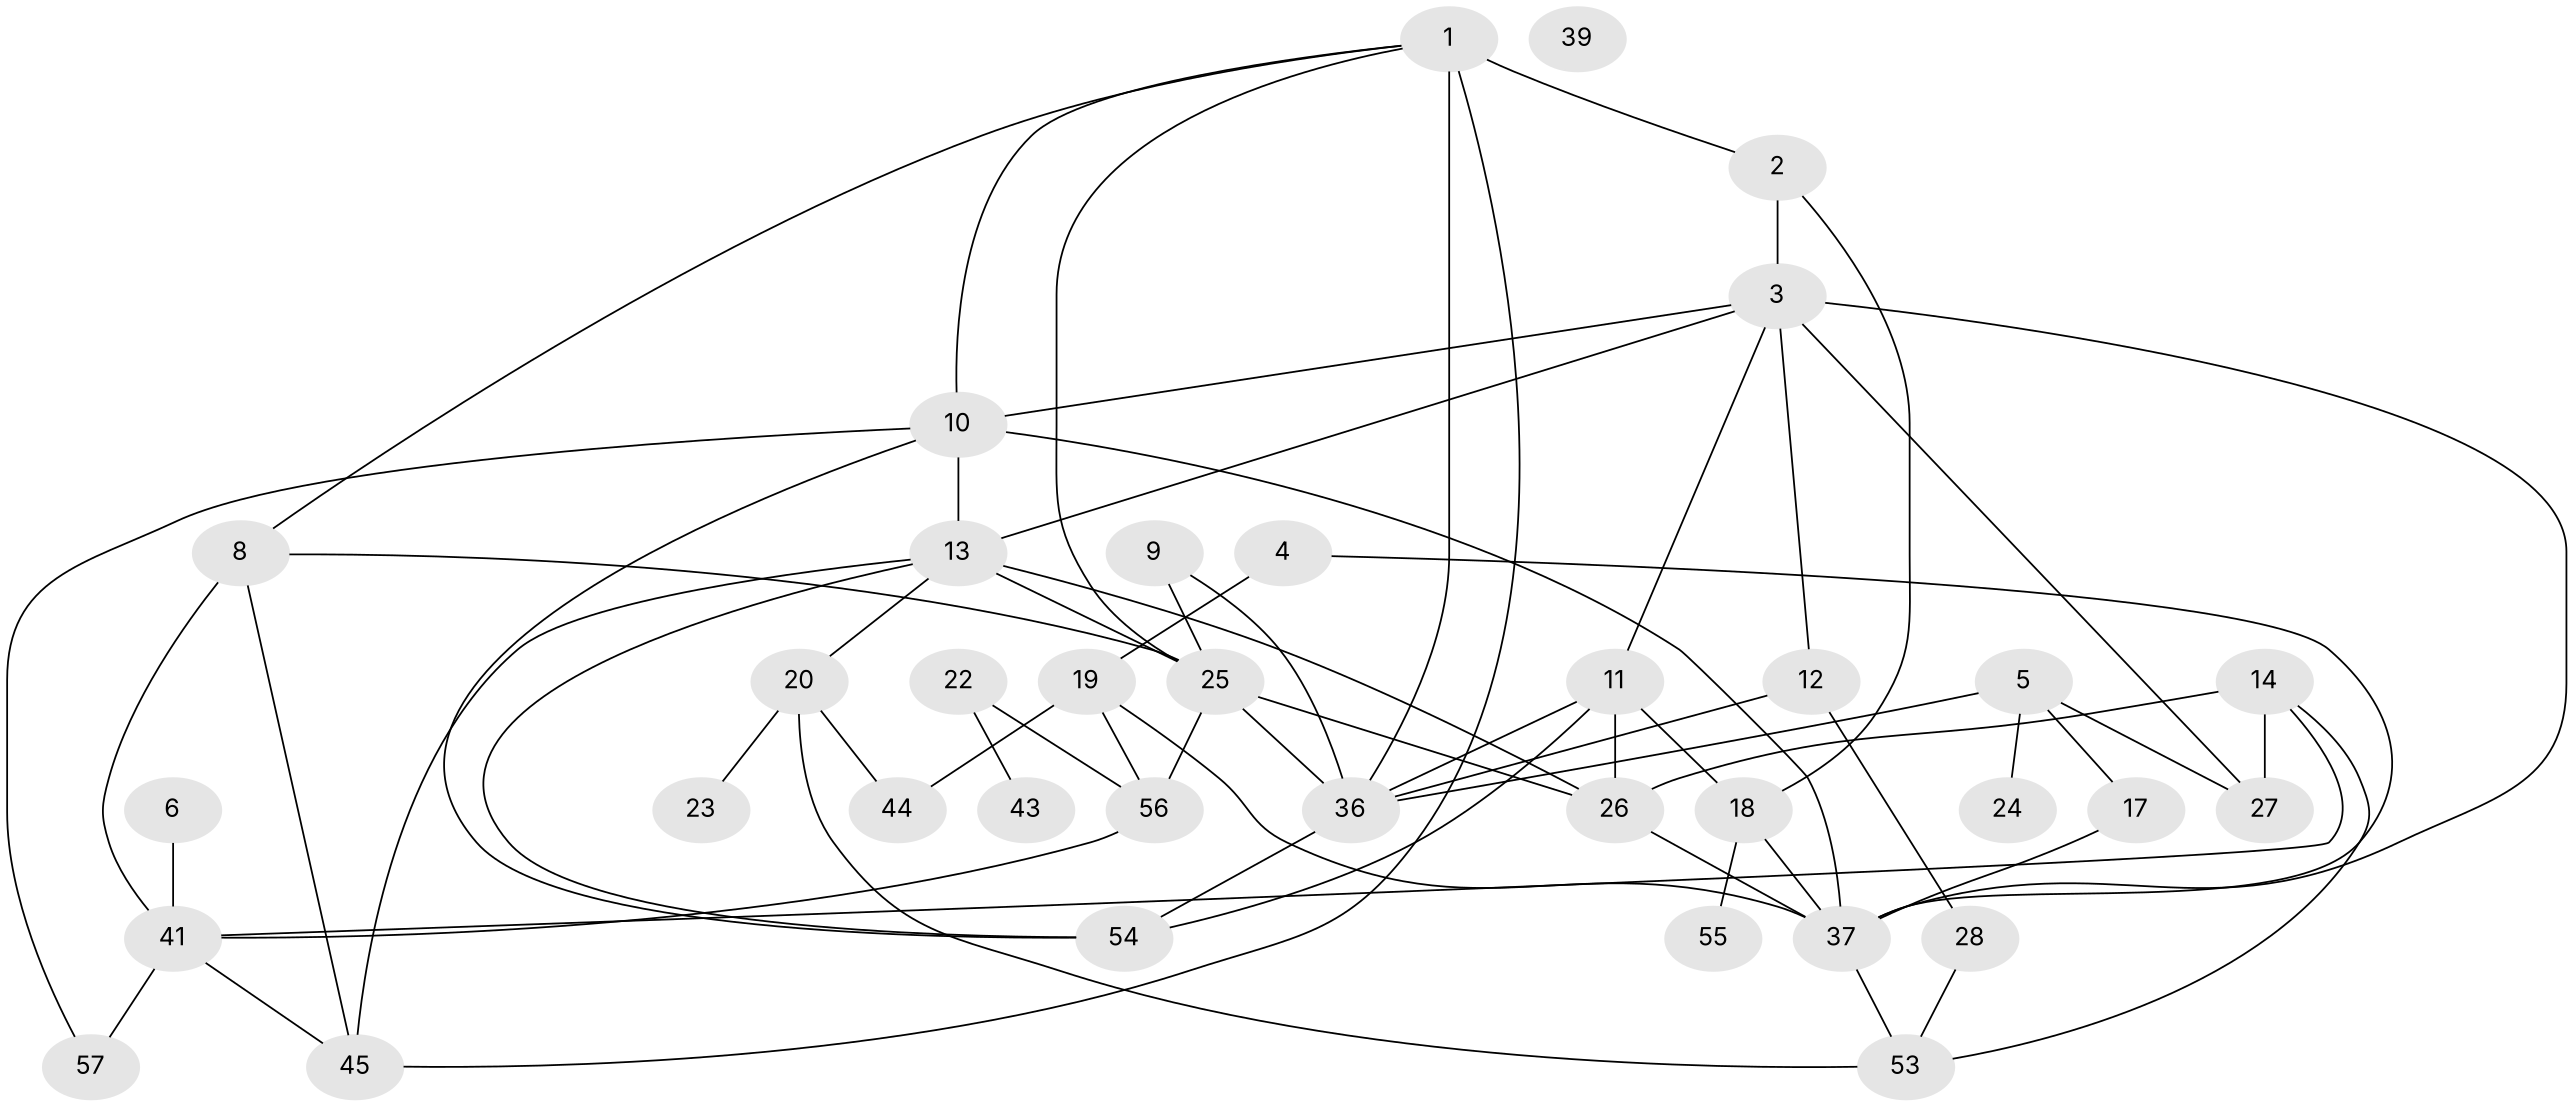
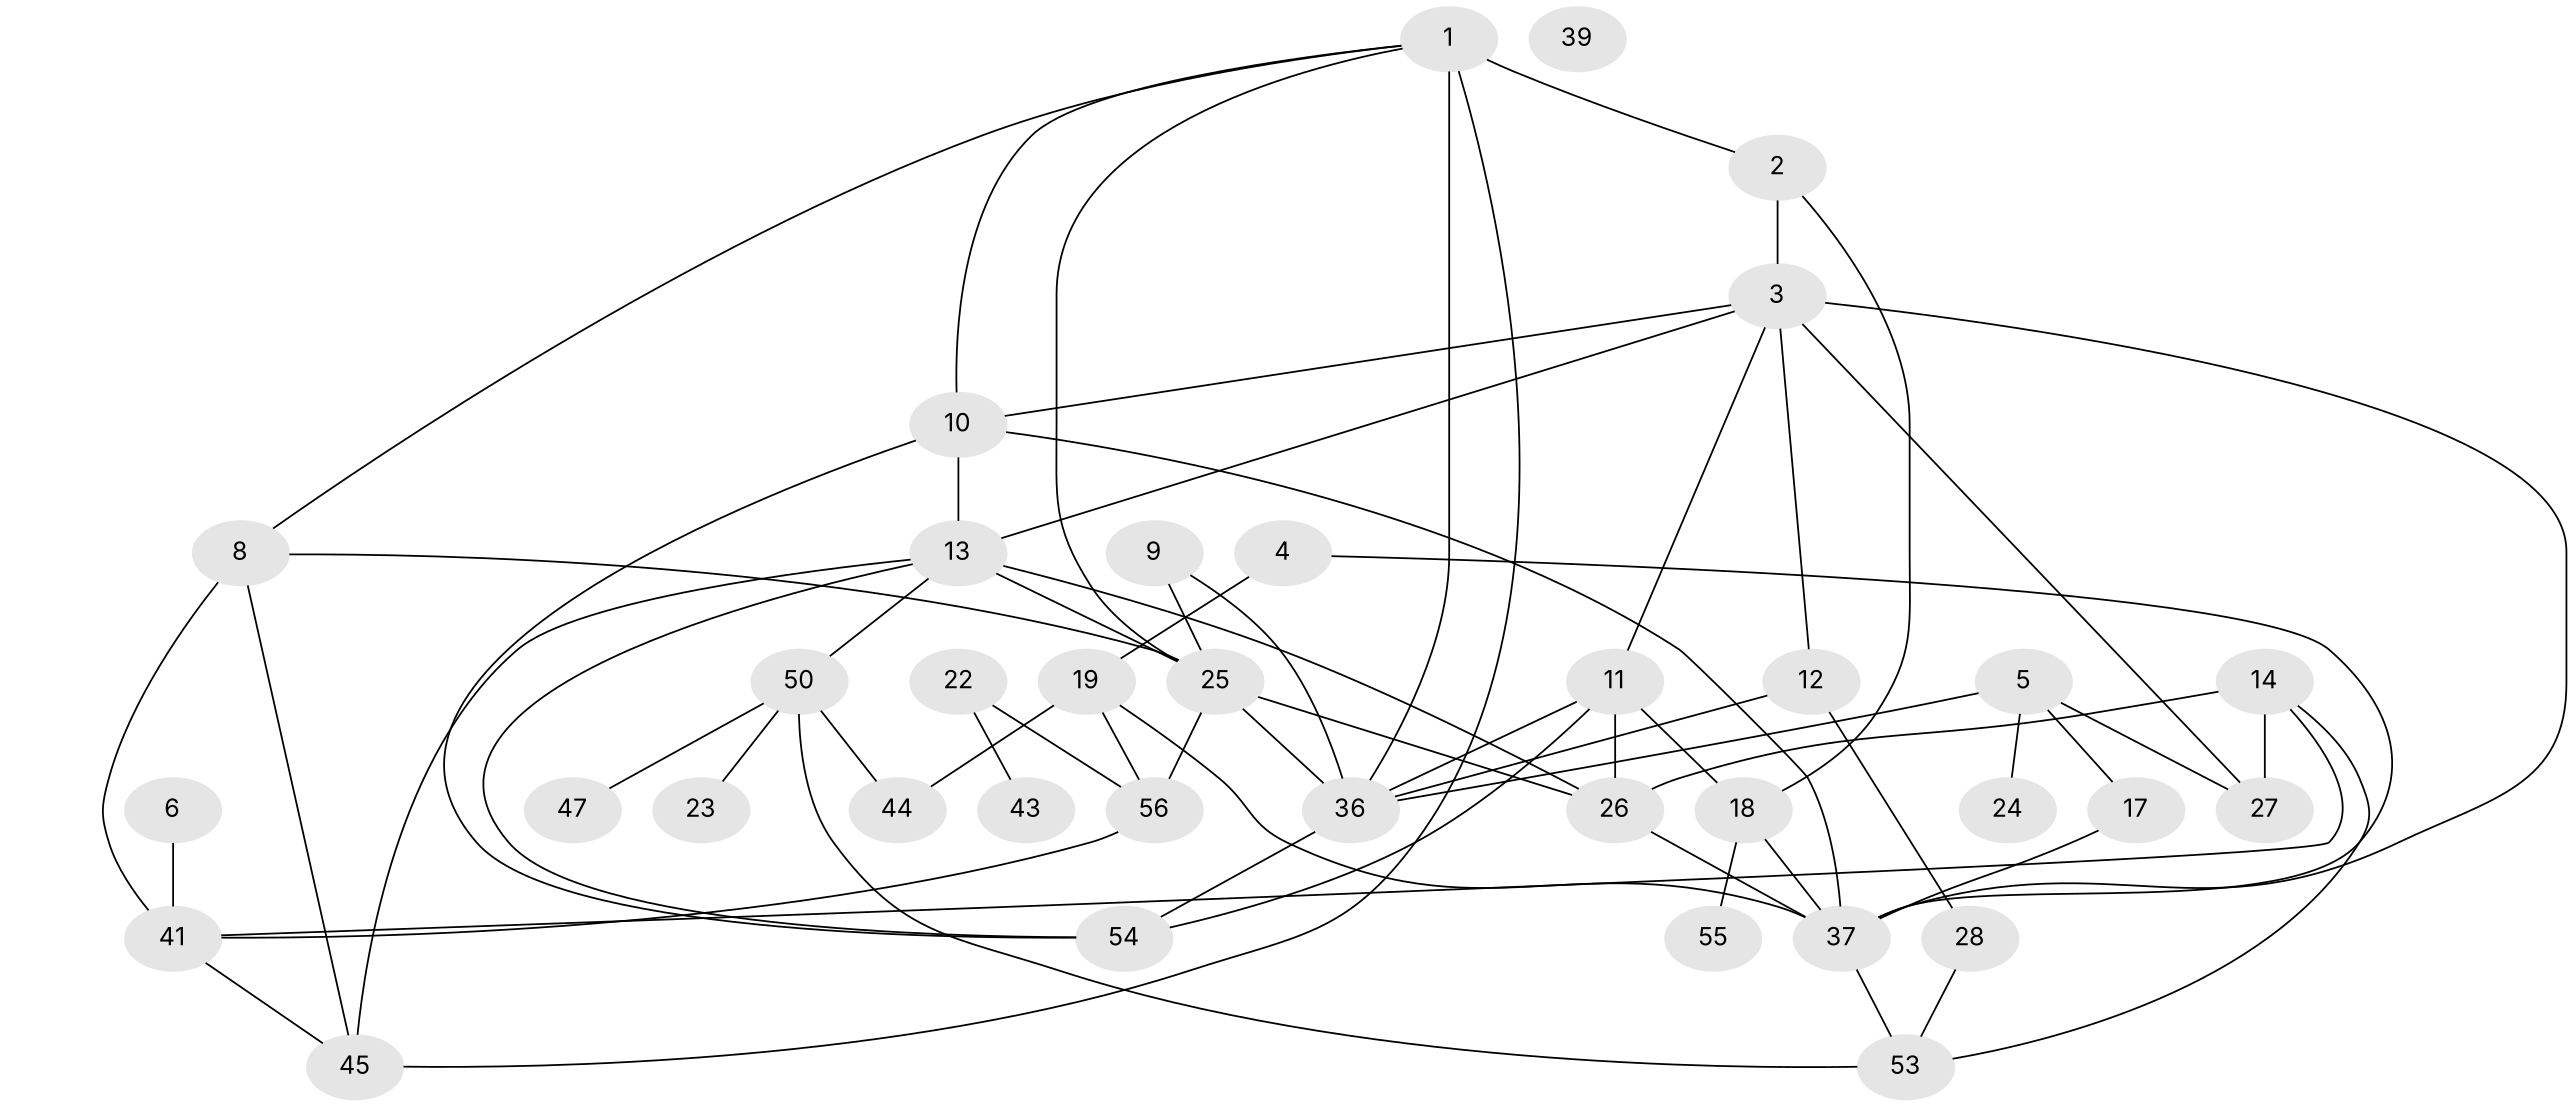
  graph {
    fontname=Inter
    node [color=gray90 fontname=Inter style=filled]
    edge [fontname=Inter]
    1 [super="+15"]
    2
    8 [super="+31"]
    10 [super="+16"]
    25 [super="+37"]
    36 [super="+40"]
    45
    3 [super="+49"]
    18 [super="+29"]
    41 [super="+42"]
    13 [super="+33"]
    n12 [label=37 super="+34"]
    54
-   57
    26 [super="+38"]
    56
    11 [super="+35"]
    12 [super="+32"]
    27
    55
    28
-   20 [super="+48"]
+   20 [super="+48" label=50]
    n23 [label=53 super="+51"]
    19 [super="+52"]
    44
    4
    5 [super="+7"]
    17 [super="+46"]
    24
    6
    9
    23
+   47
    14 [super="+21"]
    22 [super="+53"]
    43
    39
    1 -- 2
    1 -- 8
    1 -- 10
    1 -- 25
    1 -- 36 [weight=2]
    1 -- 45
    2 -- 3
    2 -- 18
    8 -- 25
    8 -- 45
    8 -- 41
    10 -- 13
    10 -- n12
    10 -- 54
-   10 -- 57
    25 -- 36
    25 -- 26
    25 -- 56
    36 -- 54
    3 -- 10
    3 -- 13
    3 -- n12
    3 -- 11
    3 -- 12
    3 -- 27
    18 -- n12
    18 -- 55
    41 -- 45
-   41 -- 57
    13 -- 25
    13 -- 45
    13 -- 54
    13 -- 26
    13 -- 20
    n12 -- n23
    26 -- n12
    56 -- 41
    11 -- 36
    11 -- 18
    11 -- 54
    11 -- 26
    12 -- 36
    12 -- 28
    28 -- n23
    20 -- n23
    20 -- 44
    20 -- 23
+   20 -- 47
    19 -- n12
    19 -- 56
    19 -- 44
    4 -- n12
    4 -- 19
    5 -- 36
    5 -- 27
    5 -- 17
    5 -- 24
    17 -- n12
    6 -- 41
    9 -- 25
    9 -- 36
    14 -- 41
    14 -- 26
    14 -- 27 [weight=2]
    14 -- n23
    22 -- 56
    22 -- 43
  }
